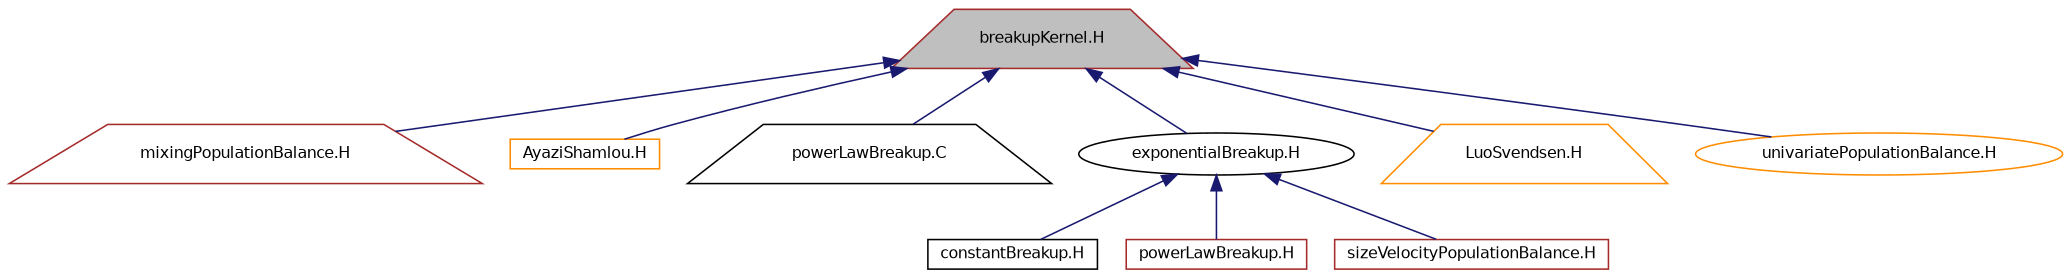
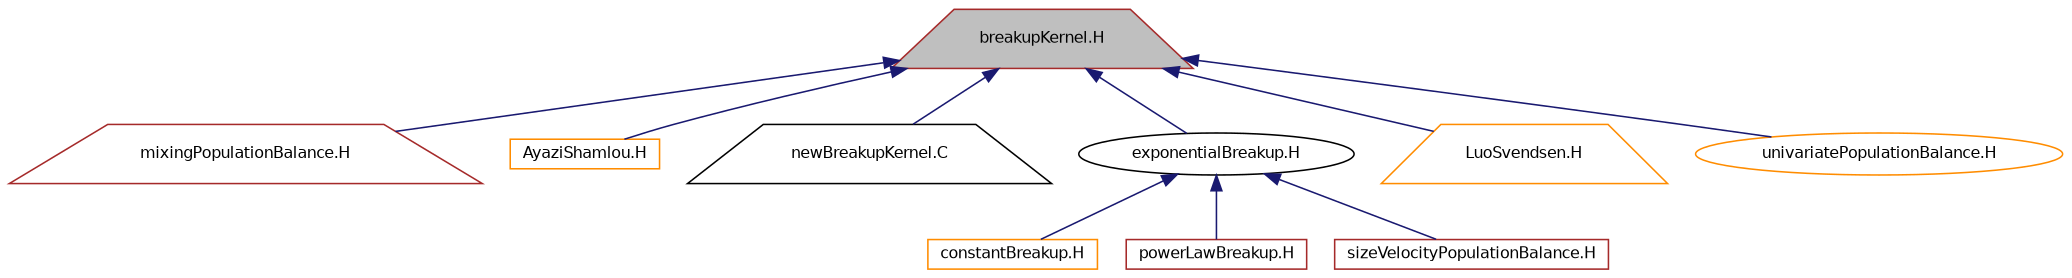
  digraph {
    node [color=brown fontname=Helvetica fontsize=10 shape=trapezium]
    edge [color=midnightblue dir=back fontname=Helvetica fontsize=10 labelfontname=Helvetica labelfontsize=10 style=solid]
    n1 [fillcolor=grey75 fontcolor=black height=0.2 label="breakupKernel.H" style=filled width=0.4]
    n2 [height=0.2 label="mixingPopulationBalance.H" width=0.4]
    n3 [color=darkorange height=0.2 label="AyaziShamlou.H" shape=box width=0.4]
-   n4 [color=black height=0.2 label="powerLawBreakup.C" width=0.4]
+   n4 [color=black height=0.2 label="newBreakupKernel.C" width=0.4]
    n5 [color=black height=0.2 label="exponentialBreakup.H" shape=ellipse width=0.4]
    n6 [color=darkorange height=0.2 label="LuoSvendsen.H" width=0.4]
    n7 [color=darkorange height=0.2 label="univariatePopulationBalance.H" shape=ellipse width=0.4]
-   n8 [color=black height=0.2 label="constantBreakup.H" shape=box width=0.4]
+   n8 [color=darkorange height=0.2 label="constantBreakup.H" shape=box width=0.4]
    n9 [height=0.2 label="powerLawBreakup.H" shape=box width=0.4]
    n10 [height=0.2 label="sizeVelocityPopulationBalance.H" shape=box width=0.4]
    n1 -> n2
    n1 -> n3
    n1 -> n4
    n1 -> n5
    n1 -> n6
    n1 -> n7
    n5 -> n8
    n5 -> n9
    n5 -> n10
  }
